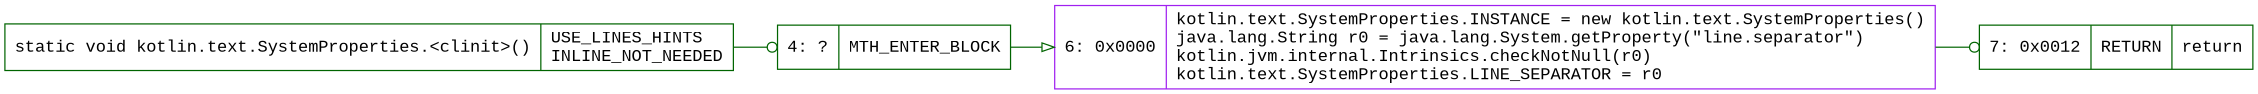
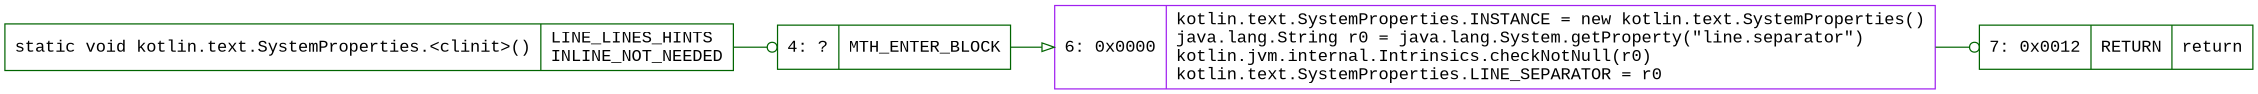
  digraph {
    fontname="Liberation Mono"
    rankdir=LR
    node [color=darkgreen fontname="Liberation Mono" shape=record]
    edge [arrowhead=odot color=darkgreen fontname="Liberation Mono"]
    n1 [label="{4\:\ ?|MTH_ENTER_BLOCK\l}"]
    n2 [color=purple label="{6\:\ 0x0000|kotlin.text.SystemProperties.INSTANCE = new kotlin.text.SystemProperties()\ljava.lang.String r0 = java.lang.System.getProperty(\"line.separator\")\lkotlin.jvm.internal.Intrinsics.checkNotNull(r0)\lkotlin.text.SystemProperties.LINE_SEPARATOR = r0\l}"]
    n3 [label="{7\:\ 0x0012|RETURN\l|return\l}"]
-   n4 [label="{static void kotlin.text.SystemProperties.\<clinit\>()  | USE_LINES_HINTS\lINLINE_NOT_NEEDED\l}"]
+   n4 [label="{static void kotlin.text.SystemProperties.\<clinit\>()  | LINE_LINES_HINTS\lINLINE_NOT_NEEDED\l}"]
    n1 -> n2 [arrowhead=onormal]
    n2 -> n3
    n4 -> n1
  }
